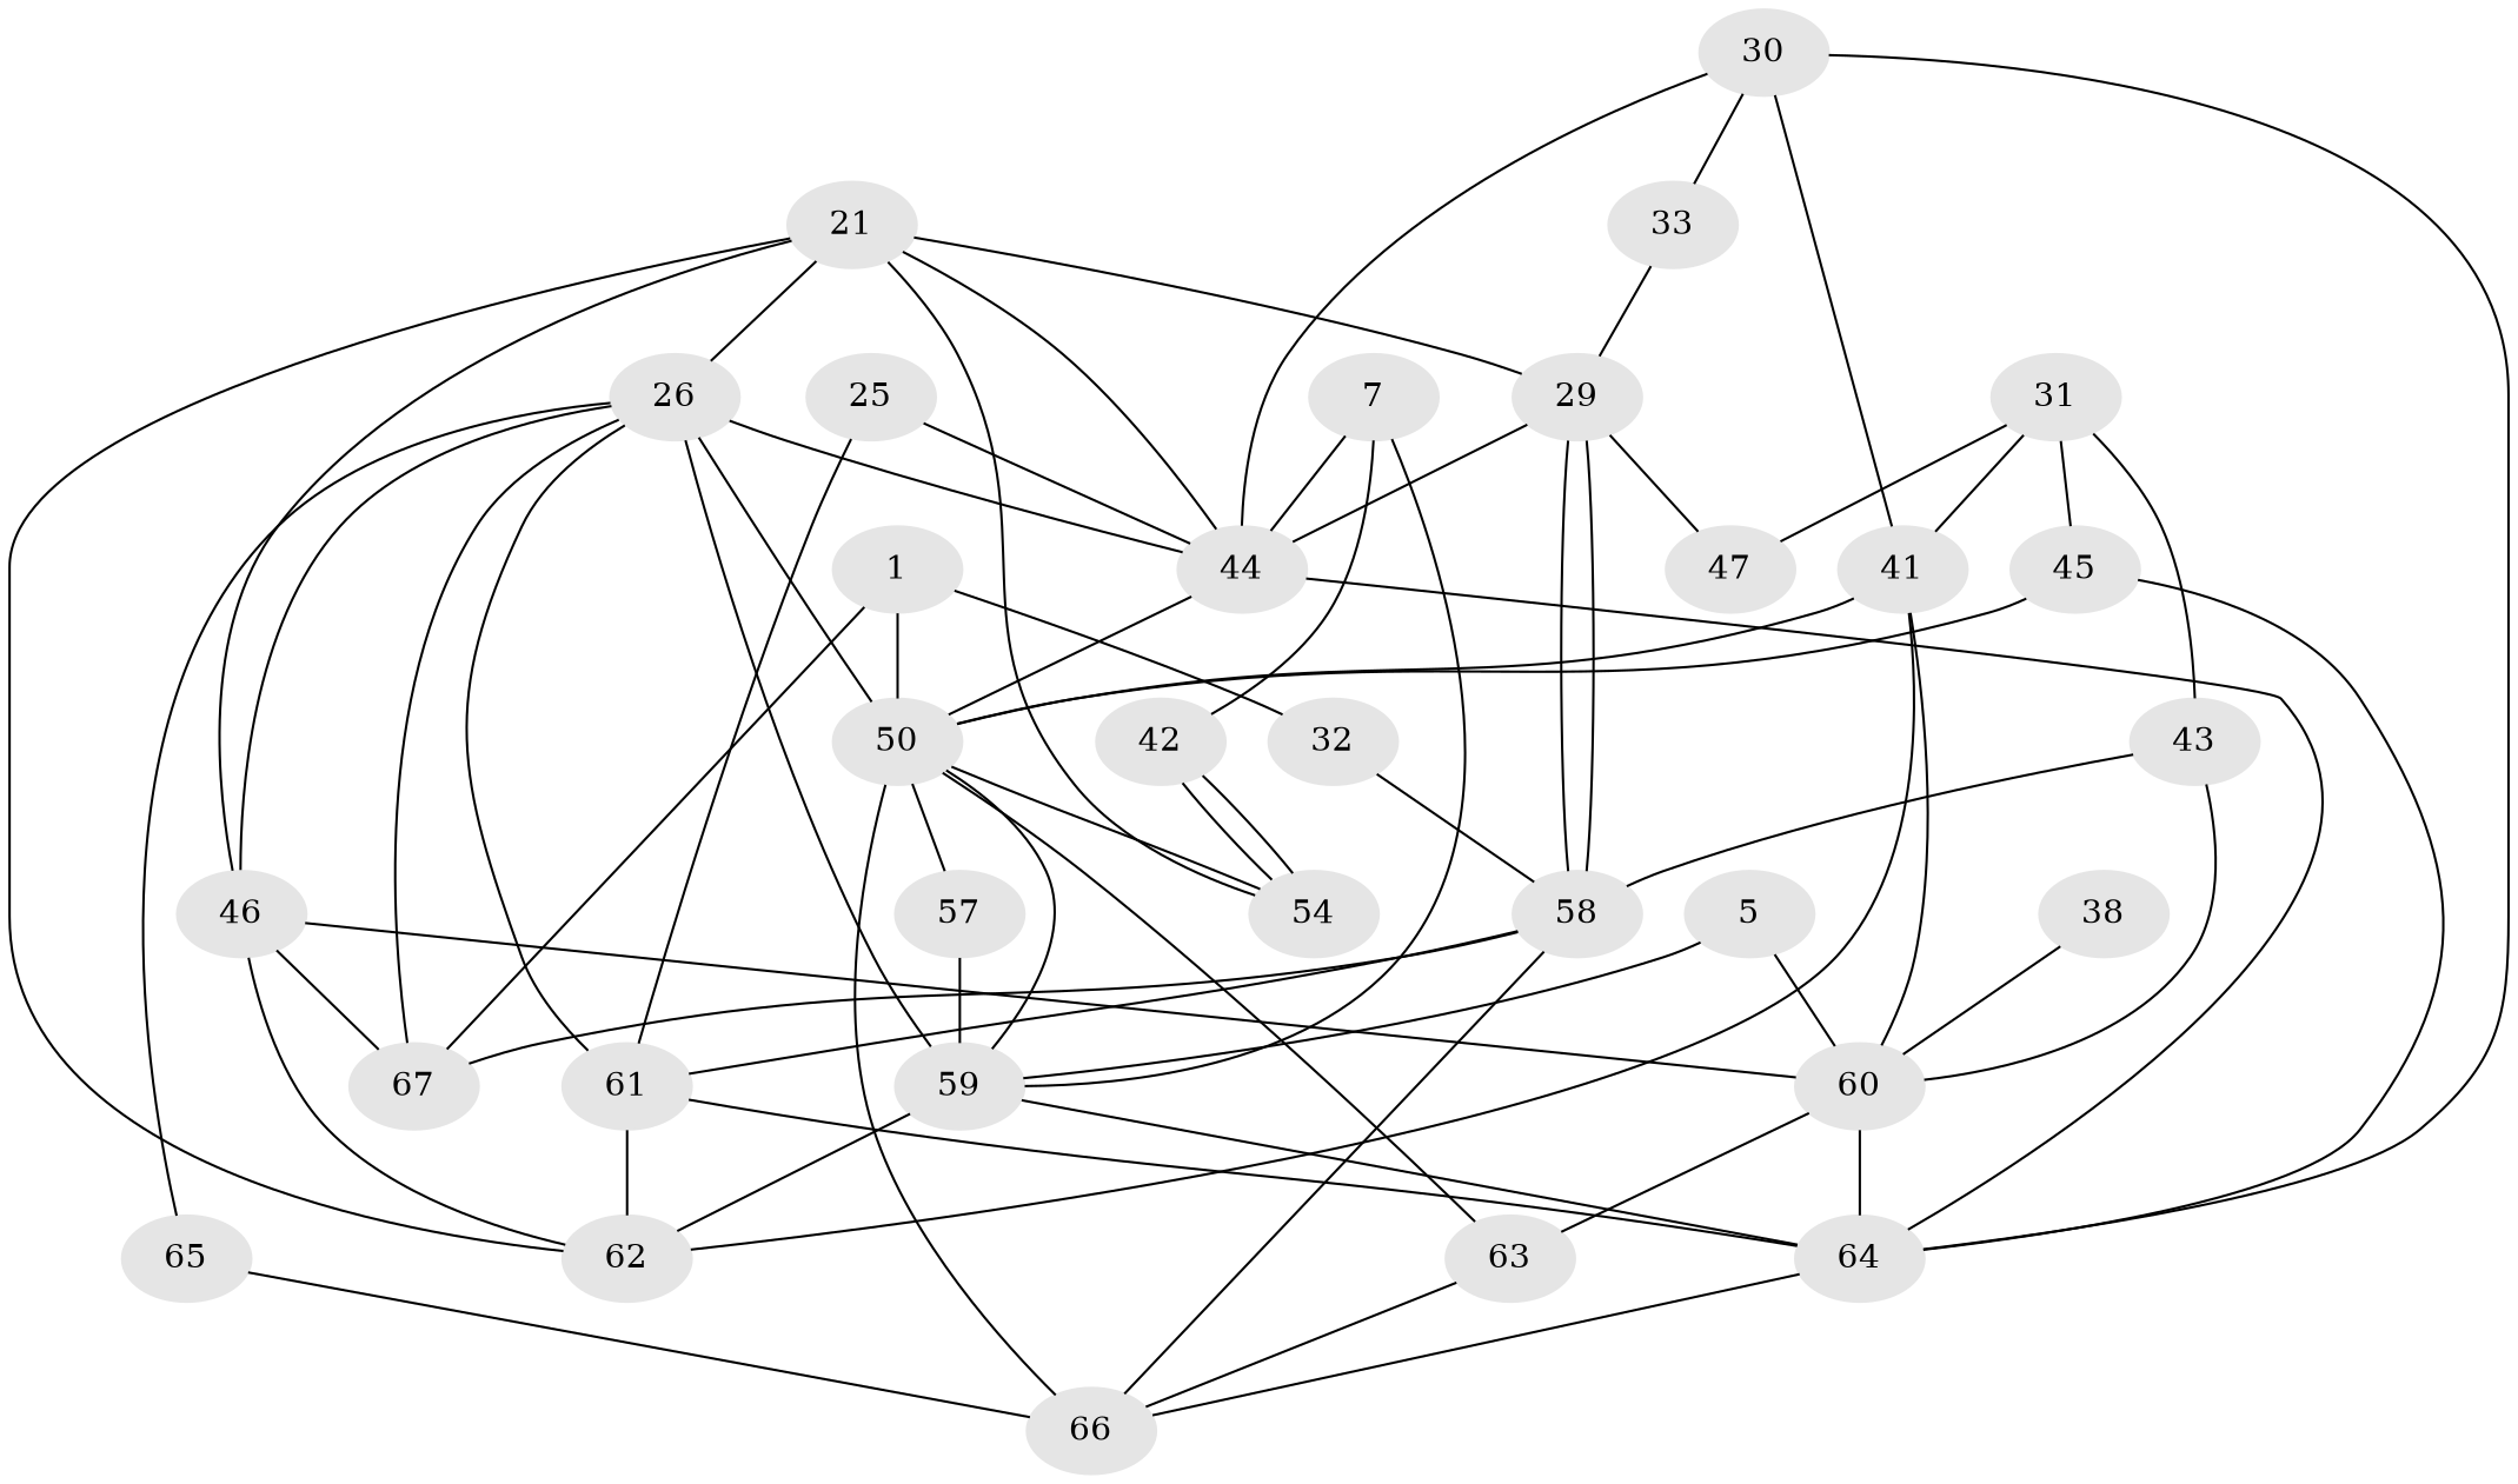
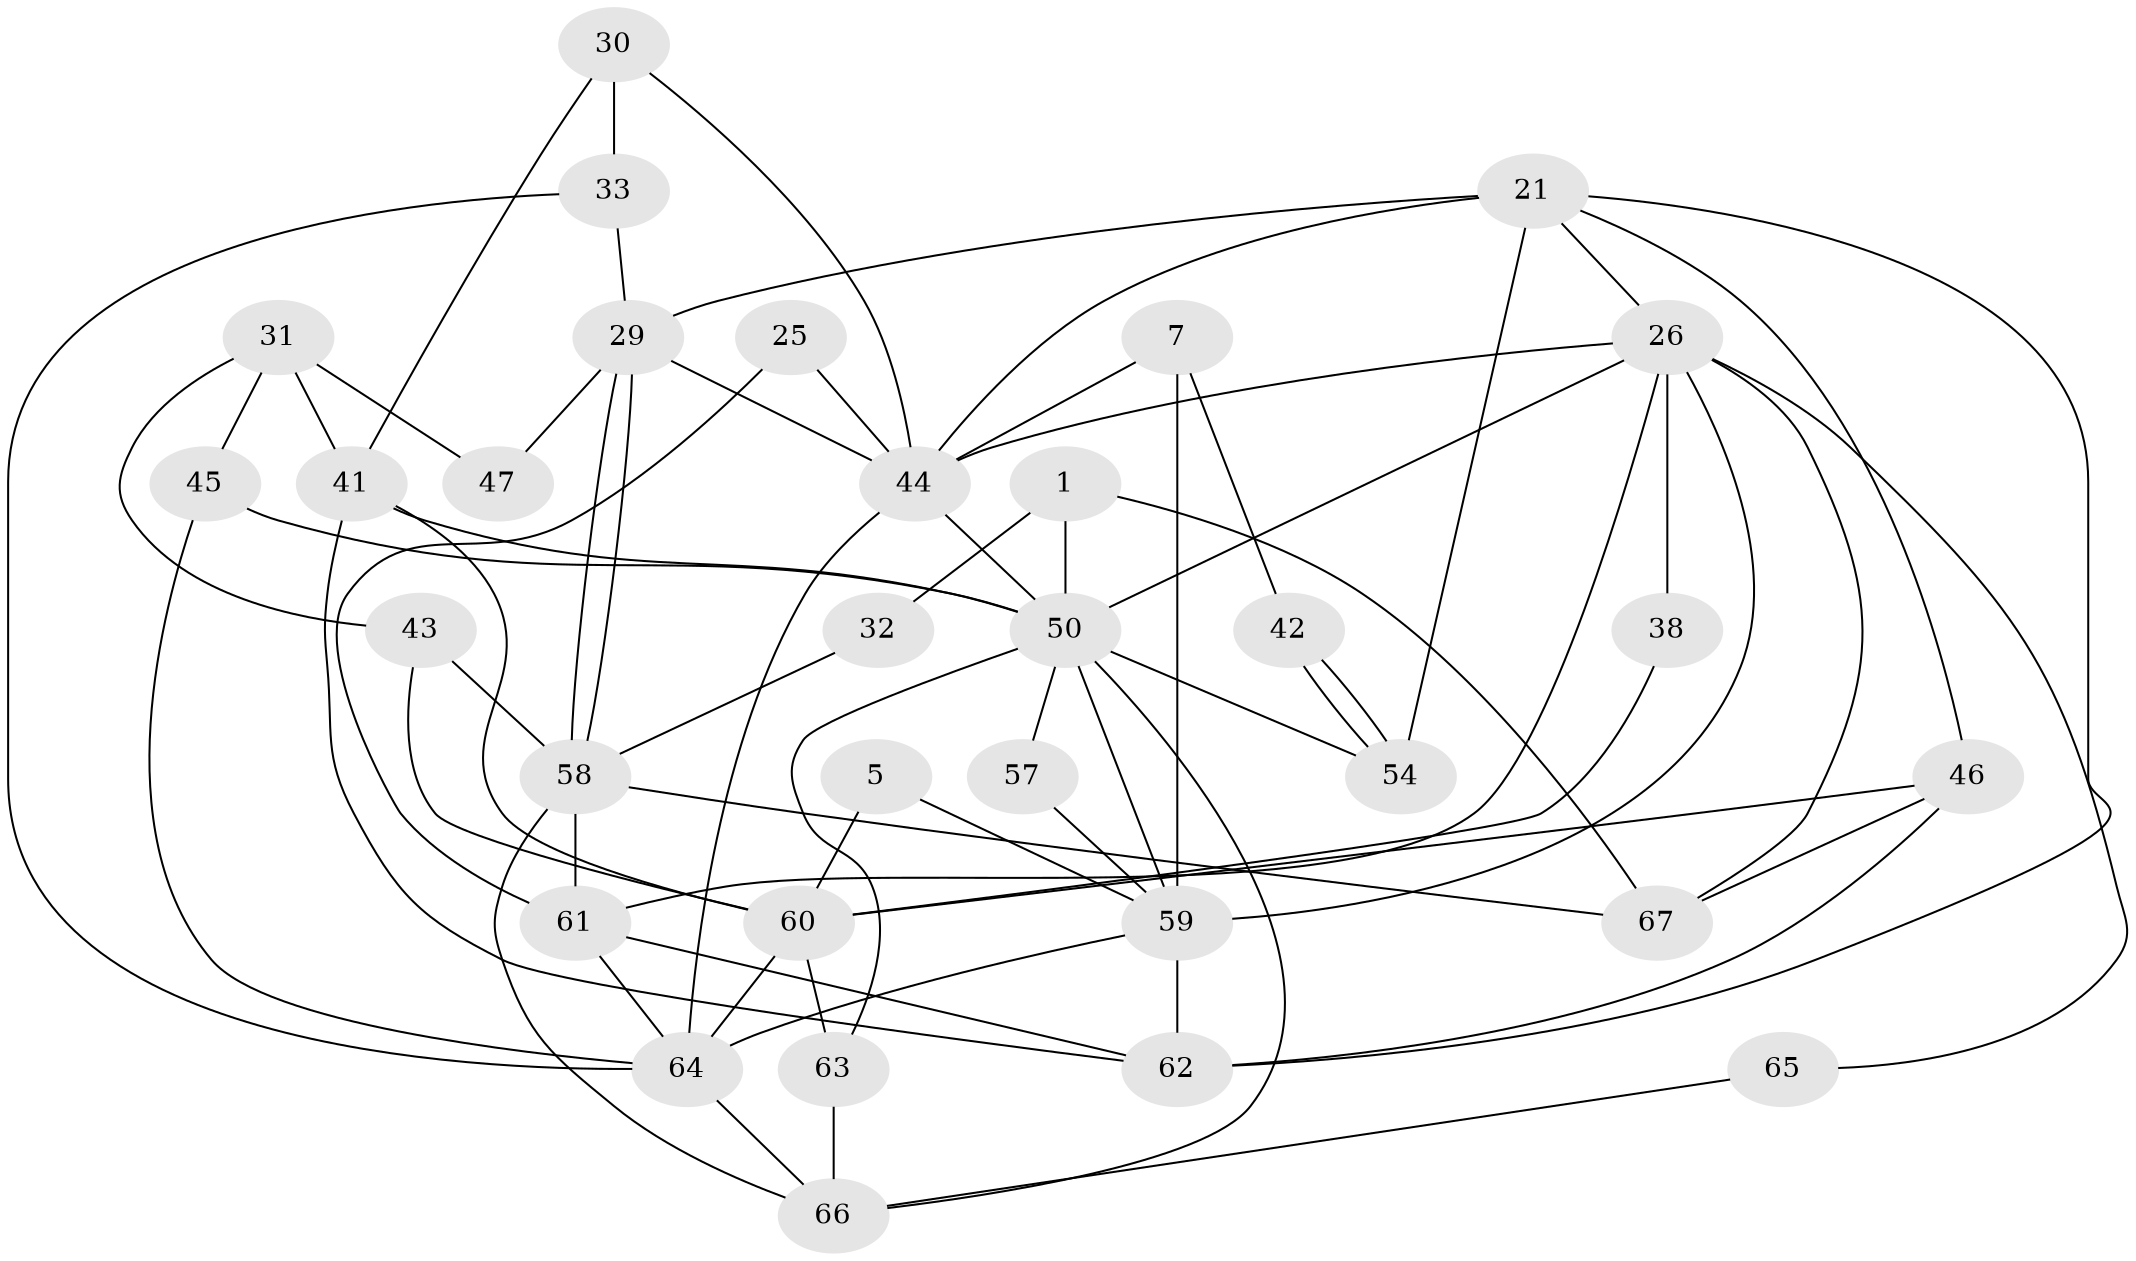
  graph {
    node [color=gray90 style=filled]
    1
    32
    50 [super="+40+48+35"]
    67
    58 [super="+24+55"]
    59 [super="+8+13"]
    63 [super="+51"]
    54
    57
    66 [super="+49+36"]
    62 [super="+20"]
    64 [super="+27+34"]
    5
    60 [super="+37+52"]
    7
    42
    44 [super="+18+10"]
    26 [super="+23+19+22"]
    61 [super="+56"]
    38
    65
    21
    n23 [label=29 super="+15"]
    46 [super="+14+29"]
    47
    25
    30
    33
    41 [super="+4"]
    31
    43
    45 [super="+11"]
    1 -- 32
    1 -- 50 [weight=3]
    1 -- 67
    32 -- 58
    50 -- 59
    50 -- 63
    50 -- 54
    50 -- 57
    50 -- 66 [weight=3]
    58 -- 67
    58 -- 66 [weight=2]
    58 -- 61
    59 -- 62 [weight=2]
    59 -- 64
    63 -- 66
    57 -- 59 [weight=2]
    64 -- 66 [weight=2]
    5 -- 59
    5 -- 60
    60 -- 63 [weight=2]
    60 -- 64 [weight=2]
    7 -- 59 [weight=2]
    7 -- 42
    7 -- 44 [weight=2]
    42 -- 54
    42 -- 54
    44 -- 50
    44 -- 64 [weight=2]
    26 -- 50 [weight=2]
    26 -- 67
    26 -- 59 [weight=3]
    26 -- 44
    26 -- 61
-   26 -- 46
+   26 -- 38
    26 -- 65
    61 -- 62 [weight=2]
    61 -- 64 [weight=2]
    38 -- 60
    65 -- 66
    21 -- 54
    21 -- 62 [weight=2]
    21 -- 44
    21 -- 26
    21 -- n23 [weight=2]
    21 -- 46
    n23 -- 58 [weight=2]
    n23 -- 58
    n23 -- 44
    n23 -- 47 [weight=2]
    46 -- 67
    46 -- 62 [weight=2]
    46 -- 60 [weight=2]
    25 -- 44
    25 -- 61
    30 -- 44
    30 -- 33
    30 -- 41
-   30 -- 64
+   33 -- 64
    33 -- n23
    41 -- 50
    41 -- 62
    41 -- 60
    31 -- 47
    31 -- 41
    31 -- 43
    31 -- 45
    43 -- 58
    43 -- 60
    45 -- 50
    45 -- 64
  }
